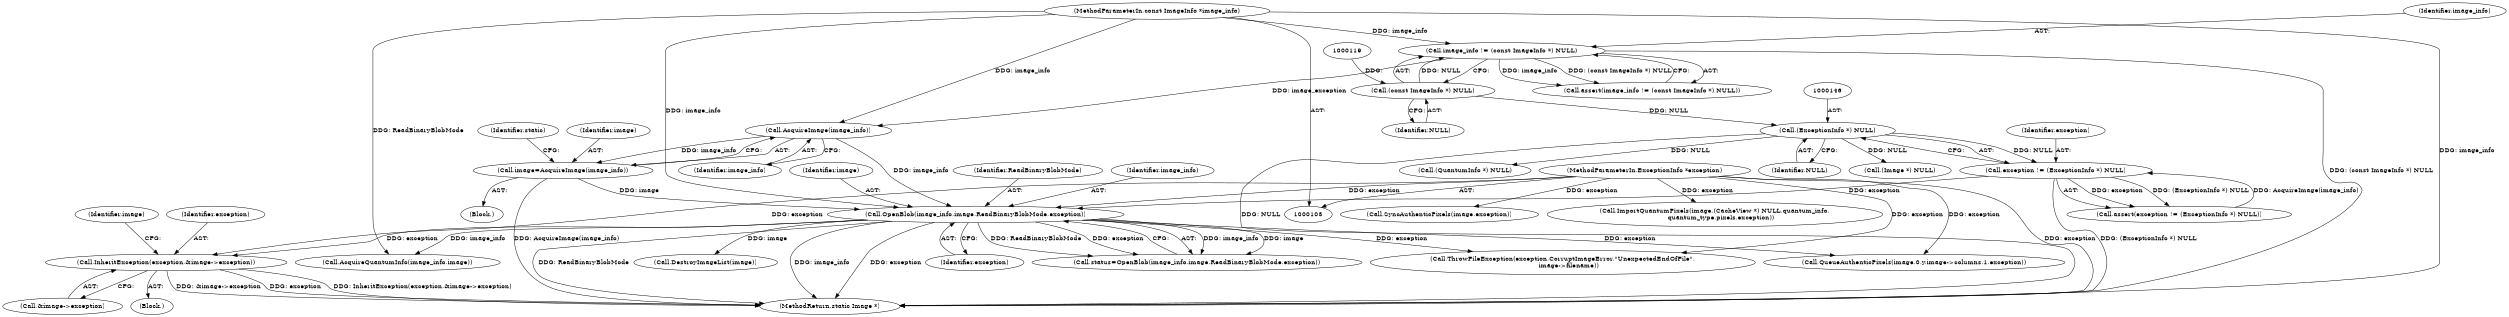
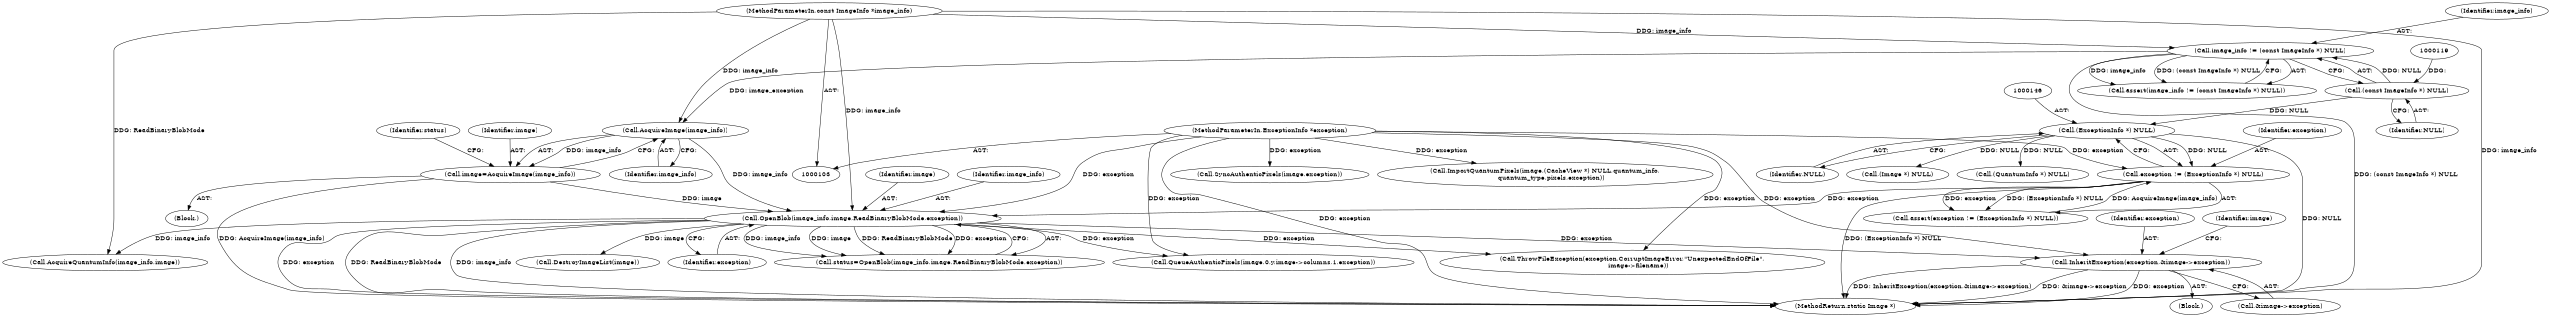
  digraph {
    n1 [label="(Call,InheritException(exception,&image->exception))"]
    n2 [label="(Block,)"]
    n3 [label="(Call,&image->exception)"]
    n4 [label="(MethodReturn,static Image *)"]
    n5 [label="(Call,OpenBlob(image_info,image,ReadBinaryBlobMode,exception))"]
    n6 [label="(Identifier,exception)"]
    n7 [label="(Call,AcquireQuantumInfo(image_info,image))"]
    n8 [label="(Call,status=OpenBlob(image_info,image,ReadBinaryBlobMode,exception))"]
    n9 [label="(Call,QueueAuthenticPixels(image,0,y,image->columns,1,exception))"]
    n10 [label="(Call,DestroyImageList(image))"]
    n11 [label="(Call,ThrowFileException(exception,CorruptImageError,\"UnexpectedEndOfFile\",\n      image->filename))"]
    n12 [label="(Call,AcquireImage(image_info))"]
    n13 [label="(Call,image=AcquireImage(image_info))"]
    n14 [label="(Identifier,image_info)"]
    n15 [label="(Block,)"]
    n16 [label="(Call,image_info != (const ImageInfo *) NULL)"]
    n17 [label="(Call,(const ImageInfo *) NULL)"]
    n18 [label="(Call,assert(image_info != (const ImageInfo *) NULL))"]
    n19 [label="(Call,(ExceptionInfo *) NULL)"]
    n20 [label="(Identifier,NULL)"]
    n21 [label="(MethodParameterIn,const ImageInfo *image_info)"]
    1000103
    n23 [label="(Call,exception != (ExceptionInfo *) NULL)"]
    n24 [label="(Call,(QuantumInfo *) NULL)"]
    n25 [label="(Identifier,NULL)"]
    n26 [label="(Call,(Image *) NULL)"]
    n27 [label="(Call,assert(exception != (ExceptionInfo *) NULL))"]
    n28 [label="(MethodParameterIn,ExceptionInfo *exception)"]
    n29 [label="(Call,SyncAuthenticPixels(image,exception))"]
    n30 [label="(Call,ImportQuantumPixels(image,(CacheView *) NULL,quantum_info,\n      quantum_type,pixels,exception))"]
    n31 [label="(Identifier,image)"]
    n32 [label="(Identifier,image)"]
    n33 [label="(Identifier,exception)"]
-   n34 [label="(Identifier,static)"]
-   n35 [label="(Identifier,ReadBinaryBlobMode)"]
+   n34 [label="(Identifier,status)"]
    n36 [label="(Identifier,image_info)"]
    n37 [label="(Identifier,image)"]
    n38 [label="(Identifier,image_info)"]
    n39 [label="(Identifier,exception)"]
    1000119
    1000146
    n1 -> n2 [label="AST: "]
    n1 -> n3 [label="CFG: "]
    n1 -> n4 [label="DDG: InheritException(exception,&image->exception)"]
    n1 -> n4 [label="DDG: &image->exception"]
    n1 -> n4 [label="DDG: exception"]
    n3 -> n1 [label="AST: "]
    n5 -> n1 [label="DDG: exception"]
    n5 -> n4 [label="DDG: exception"]
    n5 -> n4 [label="DDG: ReadBinaryBlobMode"]
    n5 -> n4 [label="DDG: image_info"]
    n5 -> n6 [label="CFG: "]
    n5 -> n7 [label="DDG: image_info"]
    n5 -> n8 [label="AST: "]
    n5 -> n8 [label="DDG: image_info"]
    n5 -> n8 [label="DDG: image"]
    n5 -> n8 [label="DDG: ReadBinaryBlobMode"]
    n5 -> n8 [label="DDG: exception"]
    n5 -> n9 [label="DDG: exception"]
    n5 -> n10 [label="DDG: image"]
    n5 -> n11 [label="DDG: exception"]
    n6 -> n5 [label="AST: "]
    n8 -> n5 [label="CFG: "]
    n12 -> n5 [label="DDG: image_info"]
    n12 -> n13 [label="AST: "]
    n12 -> n13 [label="DDG: image_info"]
    n12 -> n14 [label="CFG: "]
    n13 -> n4 [label="DDG: AcquireImage(image_info)"]
    n13 -> n5 [label="DDG: image"]
    n13 -> n12 [label="CFG: "]
    n13 -> n15 [label="AST: "]
    n14 -> n12 [label="AST: "]
    n16 -> n4 [label="DDG: (const ImageInfo *) NULL"]
    n16 -> n12 [label="DDG: image_exception"]
    n16 -> n17 [label="CFG: "]
    n16 -> n18 [label="AST: "]
    n16 -> n18 [label="DDG: image_info"]
    n16 -> n18 [label="DDG: (const ImageInfo *) NULL"]
    n17 -> n16 [label="AST: "]
    n17 -> n16 [label="DDG: NULL"]
    n17 -> n19 [label="DDG: NULL"]
    n17 -> n20 [label="CFG: "]
    n18 -> n16 [label="CFG: "]
    n19 -> n4 [label="DDG: NULL"]
    n19 -> n23 [label="AST: "]
    n19 -> n23 [label="DDG: NULL"]
    n19 -> n24 [label="DDG: NULL"]
    n19 -> n25 [label="CFG: "]
    n19 -> n26 [label="DDG: NULL"]
    n20 -> n17 [label="AST: "]
    n21 -> n4 [label="DDG: image_info"]
    n21 -> n5 [label="DDG: image_info"]
    n21 -> n7 [label="DDG: ReadBinaryBlobMode"]
    n21 -> n12 [label="DDG: image_info"]
    n21 -> n16 [label="DDG: image_info"]
    n21 -> 1000103 [label="AST: "]
    n23 -> n4 [label="DDG: (ExceptionInfo *) NULL"]
    n23 -> n5 [label="DDG: exception"]
    n23 -> n19 [label="CFG: "]
    n23 -> n27 [label="AST: "]
    n23 -> n27 [label="DDG: exception"]
    n23 -> n27 [label="DDG: (ExceptionInfo *) NULL"]
    n25 -> n19 [label="AST: "]
    n27 -> n23 [label="DDG: AcquireImage(image_info)"]
    n28 -> n1 [label="DDG: exception"]
    n28 -> n4 [label="DDG: exception"]
    n28 -> n5 [label="DDG: exception"]
    n28 -> n9 [label="DDG: exception"]
    n28 -> n11 [label="DDG: exception"]
    n28 -> 1000103 [label="AST: "]
+   n28 -> n23 [label="DDG: exception"]
    n28 -> n29 [label="DDG: exception"]
    n28 -> n30 [label="DDG: exception"]
    n31 -> n5 [label="AST: "]
    n32 -> n1 [label="CFG: "]
    n33 -> n1 [label="AST: "]
    n34 -> n13 [label="CFG: "]
-   n35 -> n5 [label="AST: "]
    n36 -> n5 [label="AST: "]
    n37 -> n13 [label="AST: "]
    n38 -> n16 [label="AST: "]
    n39 -> n23 [label="AST: "]
    1000119 -> n17 [label="DDG: "]
    1000146 -> n19 [label="AST: "]
  }
